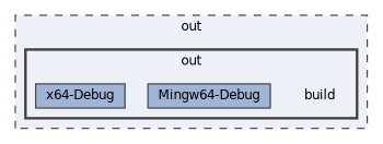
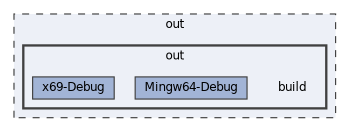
  digraph {
    compound=true
    fontname="DejaVu Sans"
    node [fontname="DejaVu Sans" fontsize=10 shape=box color=grey25 fillcolor="#a2b4d6" style=filled]
    n1 [height=0.2 label=build shape=plaintext width=0.4 color="" fillcolor="" style=""]
    n2 [height=0.2 label="Mingw64-Debug" width=0.4]
-   n3 [height=0.2 label="x64-Debug" width=0.4]
+   n3 [height=0.2 label="x69-Debug" width=0.4]
    subgraph cluster_1 {
      bgcolor="#edf0f7"
      fontsize=10
      label=out
      pencolor=grey25
      style="filled,dashed"
      subgraph cluster_2 {
        bgcolor="#edf0f7"
        fontsize=10
        pencolor=grey25
        style="filled,bold"
        n1
        n2
        n3
      }
    }
  }
